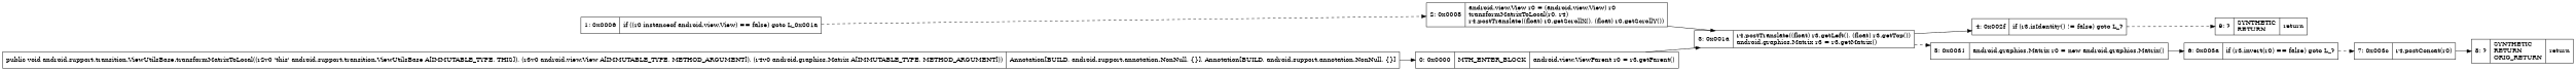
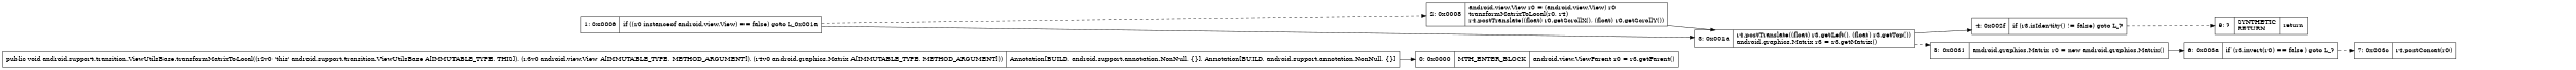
  digraph {
    rankdir=LR
    node [shape=record]
    n1 [label="{0\:\ 0x0000|MTH_ENTER_BLOCK\l|android.view.ViewParent r0 = r3.getParent()\l}"]
    n2 [label="{1\:\ 0x0006|if ((r0 instanceof android.view.View) == false) goto L_0x001a\l}"]
    n3 [label="{2\:\ 0x0008|android.view.View r0 = (android.view.View) r0\ltransformMatrixToLocal(r0, r4)\lr4.postTranslate((float) r0.getScrollX(), (float) r0.getScrollY())\l}"]
    n4 [label="{3\:\ 0x001a|r4.postTranslate((float) r3.getLeft(), (float) r3.getTop())\landroid.graphics.Matrix r3 = r3.getMatrix()\l}"]
    n5 [label="{4\:\ 0x002f|if (r3.isIdentity() != false) goto L_?\l}"]
    n6 [label="{5\:\ 0x0031|android.graphics.Matrix r0 = new android.graphics.Matrix()\l}"]
    n7 [label="{9\:\ ?|SYNTHETIC\lRETURN\l|return\l}"]
    n8 [label="{6\:\ 0x003a|if (r3.invert(r0) == false) goto L_?\l}"]
    n9 [label="{7\:\ 0x003c|r4.postConcat(r0)\l}"]
-   n10 [label="{8\:\ ?|SYNTHETIC\lRETURN\lORIG_RETURN\l|return\l}"]
    n11 [label="{public void android.support.transition.ViewUtilsBase.transformMatrixToLocal((r2v0 'this' android.support.transition.ViewUtilsBase A[IMMUTABLE_TYPE, THIS]), (r3v0 android.view.View A[IMMUTABLE_TYPE, METHOD_ARGUMENT]), (r4v0 android.graphics.Matrix A[IMMUTABLE_TYPE, METHOD_ARGUMENT]))  | Annotation[BUILD, android.support.annotation.NonNull, \{\}], Annotation[BUILD, android.support.annotation.NonNull, \{\}]\l}"]
    n2 -> n3 [style=dashed]
-   n1 -> n4
+   n2 -> n4
    n3 -> n4
    n4 -> n5
    n4 -> n6 [style=dashed]
    n5 -> n7 [style=dashed]
    n6 -> n8
    n8 -> n9 [style=dashed]
-   n9 -> n10
    n11 -> n1
  }
